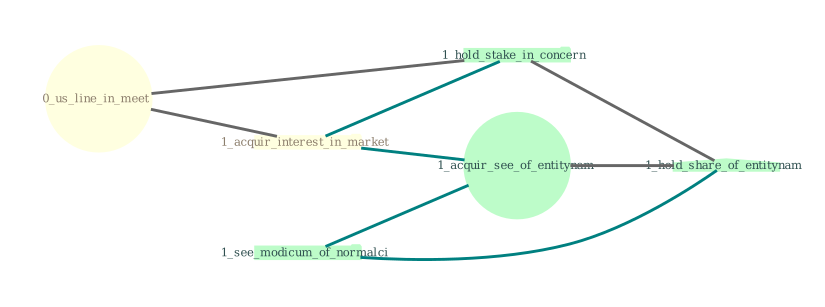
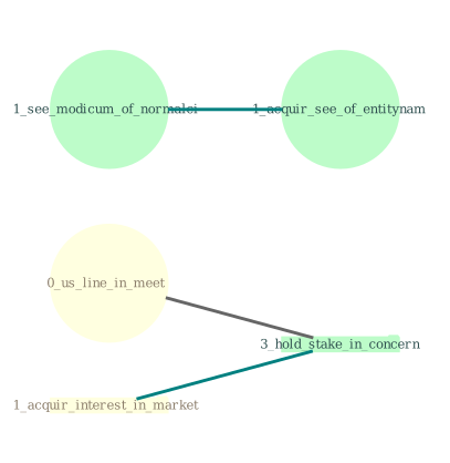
  graph {
    rankdir=LR
    node [color="#BDFCC9" fixedsize=true fontcolor="#2f4f4f" fontsize=4 shape=circle style=filled]
    edge [color=gray40 w=1]
    "0_us_line_in_meet " [color="#ffffe0" fontcolor="#8b7d6b" height=.06 width=.5]
    "1_acquir_interest_in_market " [color="#ffffe0" fontcolor="#8b7d6b" height=.06 shape=folder width=.5]
-   "1_hold_stake_in_concern " [height=.06 shape=folder width=.5]
+   "1_hold_stake_in_concern " [height=.06 shape=folder width=.5 label="3_hold_stake_in_concern"]
    n4 [height=.06 label="1_acquir_see_of_entitynam" width=.5]
-   "1_hold_share_of_entitynam " [height=.06 shape=house width=.5]
-   "1_see_modicum_of_normalci " [height=.06 shape=folder width=.5]
+   "1_see_modicum_of_normalci " [height=.06 width=.5]
    subgraph sub_1 {
      "0_us_line_in_meet "
      "1_acquir_interest_in_market "
    }
    subgraph sub_2 {
    }
-   "0_us_line_in_meet " -- "1_acquir_interest_in_market "
    "0_us_line_in_meet " -- "1_hold_stake_in_concern "
    "1_acquir_interest_in_market " -- "1_hold_stake_in_concern " [color=teal]
-   "1_acquir_interest_in_market " -- n4 [color=teal]
-   "1_hold_stake_in_concern " -- "1_hold_share_of_entitynam "
-   n4 -- "1_hold_share_of_entitynam " [w=2]
    "1_see_modicum_of_normalci " -- n4 [color=teal]
-   "1_see_modicum_of_normalci " -- "1_hold_share_of_entitynam " [color=teal]
  }
